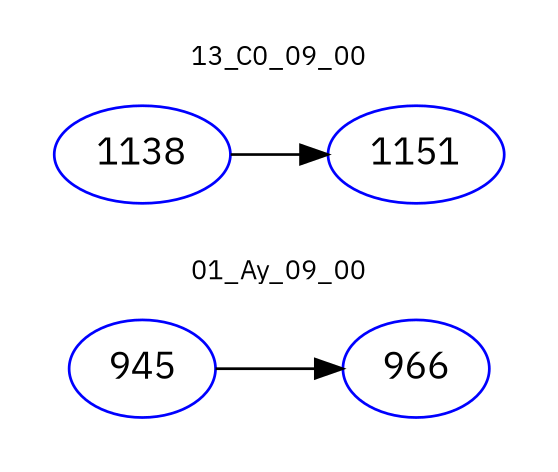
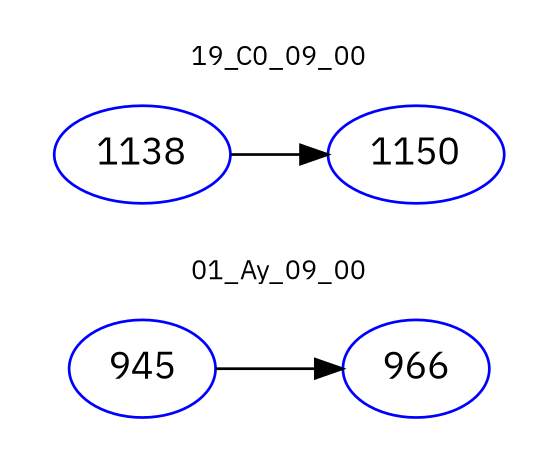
  digraph {
    fontname="IBM Plex Sans"
    rankdir=LR
    node [color=blue fontname="IBM Plex Sans"]
    edge [color=black fontname="IBM Plex Sans"]
    n1 [label=945]
    n2 [label=966]
    n3 [label=1138]
-   n4 [label=1151]
+   n4 [label=1150]
    subgraph cluster_1 {
      color=white
      fontsize=10
      label="01_Ay_09_00"
      n1
      n2
    }
    subgraph cluster_2 {
      color=white
      fontsize=10
-     label="13_C0_09_00"
+     label="19_C0_09_00"
      n3
      n4
    }
    n1 -> n2
    n3 -> n4
  }
